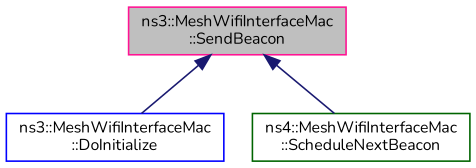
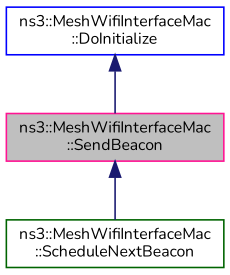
  digraph {
    fontname=Nunito
    rankdir=TB
    node [fillcolor=white fontname=Nunito fontsize=10 shape=record style=filled]
    edge [color=midnightblue dir=back fontname=Nunito fontsize=10 labelfontname=Helvetica labelfontsize=10 style=solid]
    n1 [color=deeppink fillcolor=grey75 fontcolor=black height=0.2 label="ns3::MeshWifiInterfaceMac\l::SendBeacon" width=0.4]
    n2 [color=blue height=0.2 label="ns3::MeshWifiInterfaceMac\l::DoInitialize" width=0.4]
-   n3 [color=darkgreen height=0.2 label="ns4::MeshWifiInterfaceMac\l::ScheduleNextBeacon" width=0.4]
-   n1 -> n2
+   n3 [color=darkgreen height=0.2 label="ns3::MeshWifiInterfaceMac\l::ScheduleNextBeacon" width=0.4]
+   n2 -> n1
    n1 -> n3
  }
